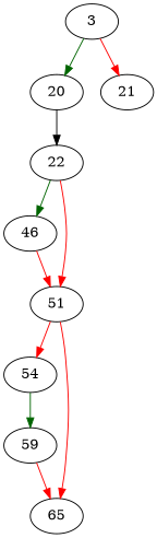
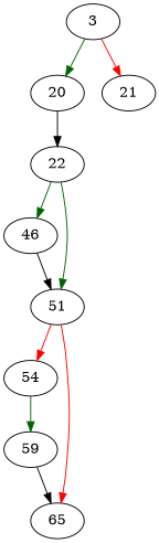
  strict digraph {
    edge [color=red cond=true]
    3 [entry=true]
    20
    21
    22
    46
    51
    54
    65
    59
    3 -> 20 [color=darkgreen]
    3 -> 21 [cond=false]
    20 -> 22 [color="" cond=""]
    22 -> 46 [color=darkgreen]
-   22 -> 51 [cond=false]
-   46 -> 51 [cond=""]
+   22 -> 51 [color=darkgreen cond=false]
+   46 -> 51 [color="" cond=""]
    51 -> 54
    51 -> 65 [cond=false]
    54 -> 59 [color=darkgreen]
-   59 -> 65 [cond=""]
+   59 -> 65 [color="" cond=""]
  }
